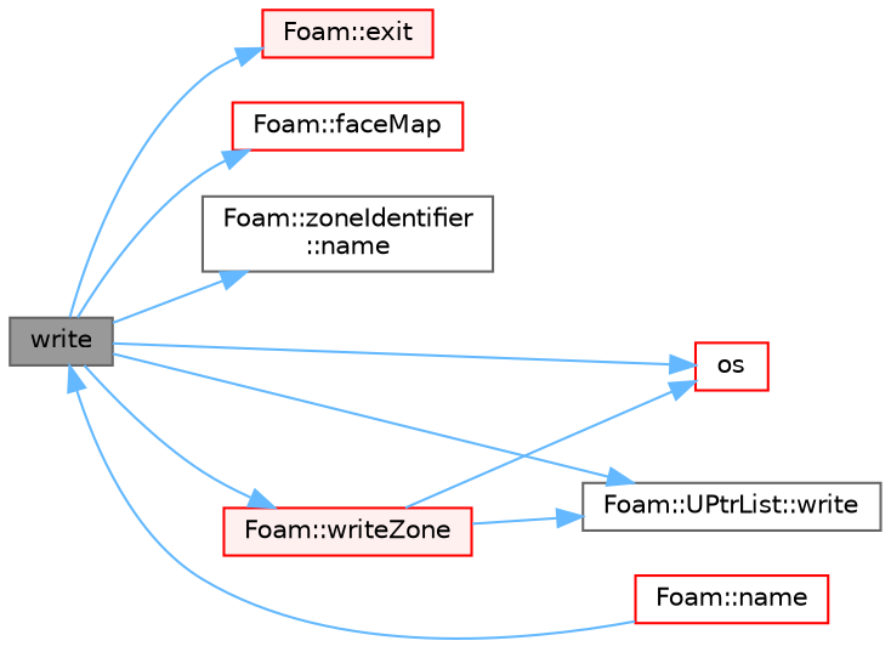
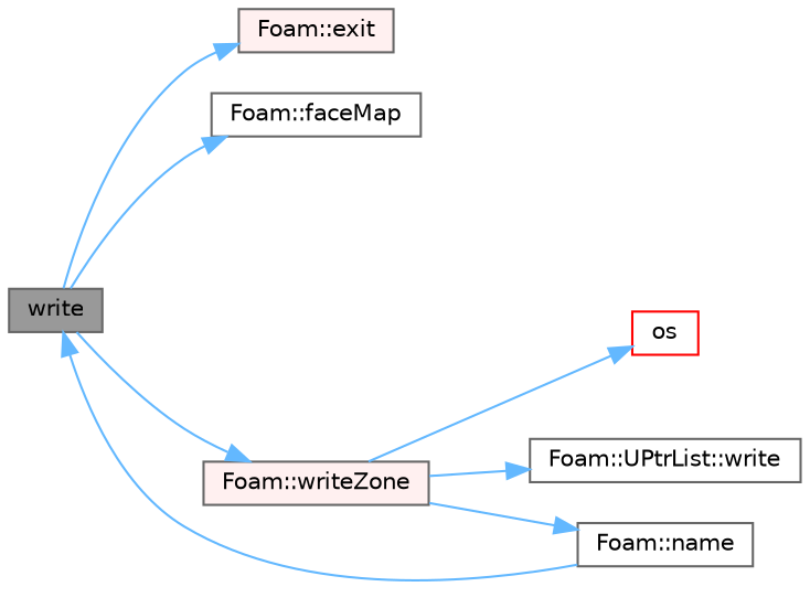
  digraph {
    rankdir=LR
    node [color=grey40 fillcolor=white fontname=Helvetica fontsize=10 shape=box style=filled]
    edge [color=steelblue1 fontname=Helvetica fontsize=10 labelfontname=Helvetica labelfontsize=10 style=solid]
    n1 [color=gray40 fillcolor=grey60 fontcolor=black height=0.2 label=write width=0.4]
-   n2 [color=red fillcolor="#FFF0F0" height=0.2 label="Foam::exit" width=0.4]
-   n3 [color=red height=0.2 label="Foam::faceMap" width=0.4]
-   n4 [height=0.2 label="Foam::zoneIdentifier\l::name" width=0.4]
+   n2 [fillcolor="#FFF0F0" height=0.2 label="Foam::exit" width=0.4]
+   n3 [height=0.2 label="Foam::faceMap" width=0.4]
    n5 [color=red height=0.2 label=os width=0.4]
    n6 [height=0.2 label="Foam::UPtrList::write" width=0.4]
-   n7 [color=red fillcolor="#FFF0F0" height=0.2 label="Foam::writeZone" width=0.4]
-   n8 [color=red height=0.2 label="Foam::name" width=0.4]
+   n7 [fillcolor="#FFF0F0" height=0.2 label="Foam::writeZone" width=0.4]
+   n8 [height=0.2 label="Foam::name" width=0.4]
    n1 -> n2
    n1 -> n3
-   n1 -> n4
-   n1 -> n5
-   n1 -> n6
    n1 -> n7
    n7 -> n5
    n7 -> n6
+   n7 -> n8
    n8 -> n1
  }
